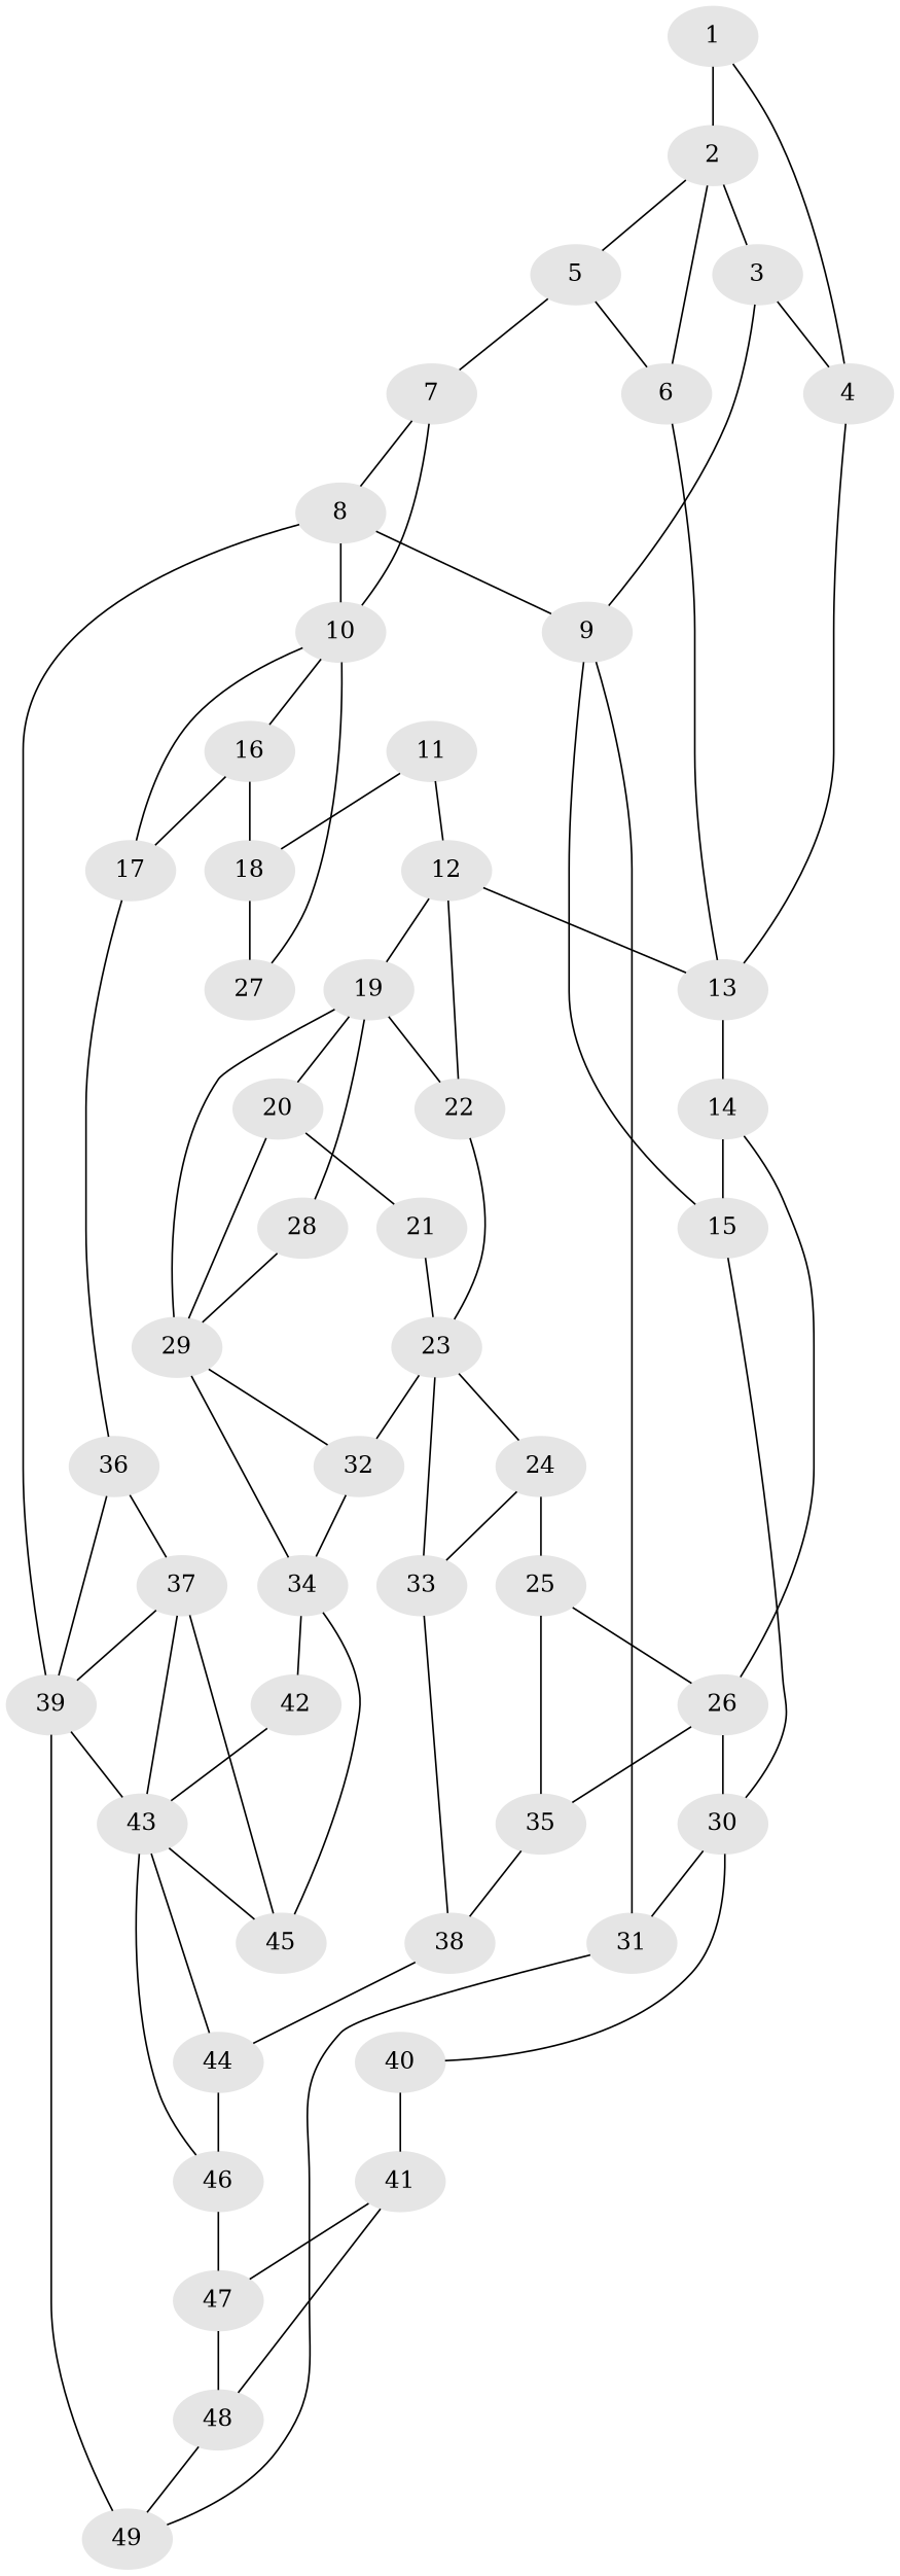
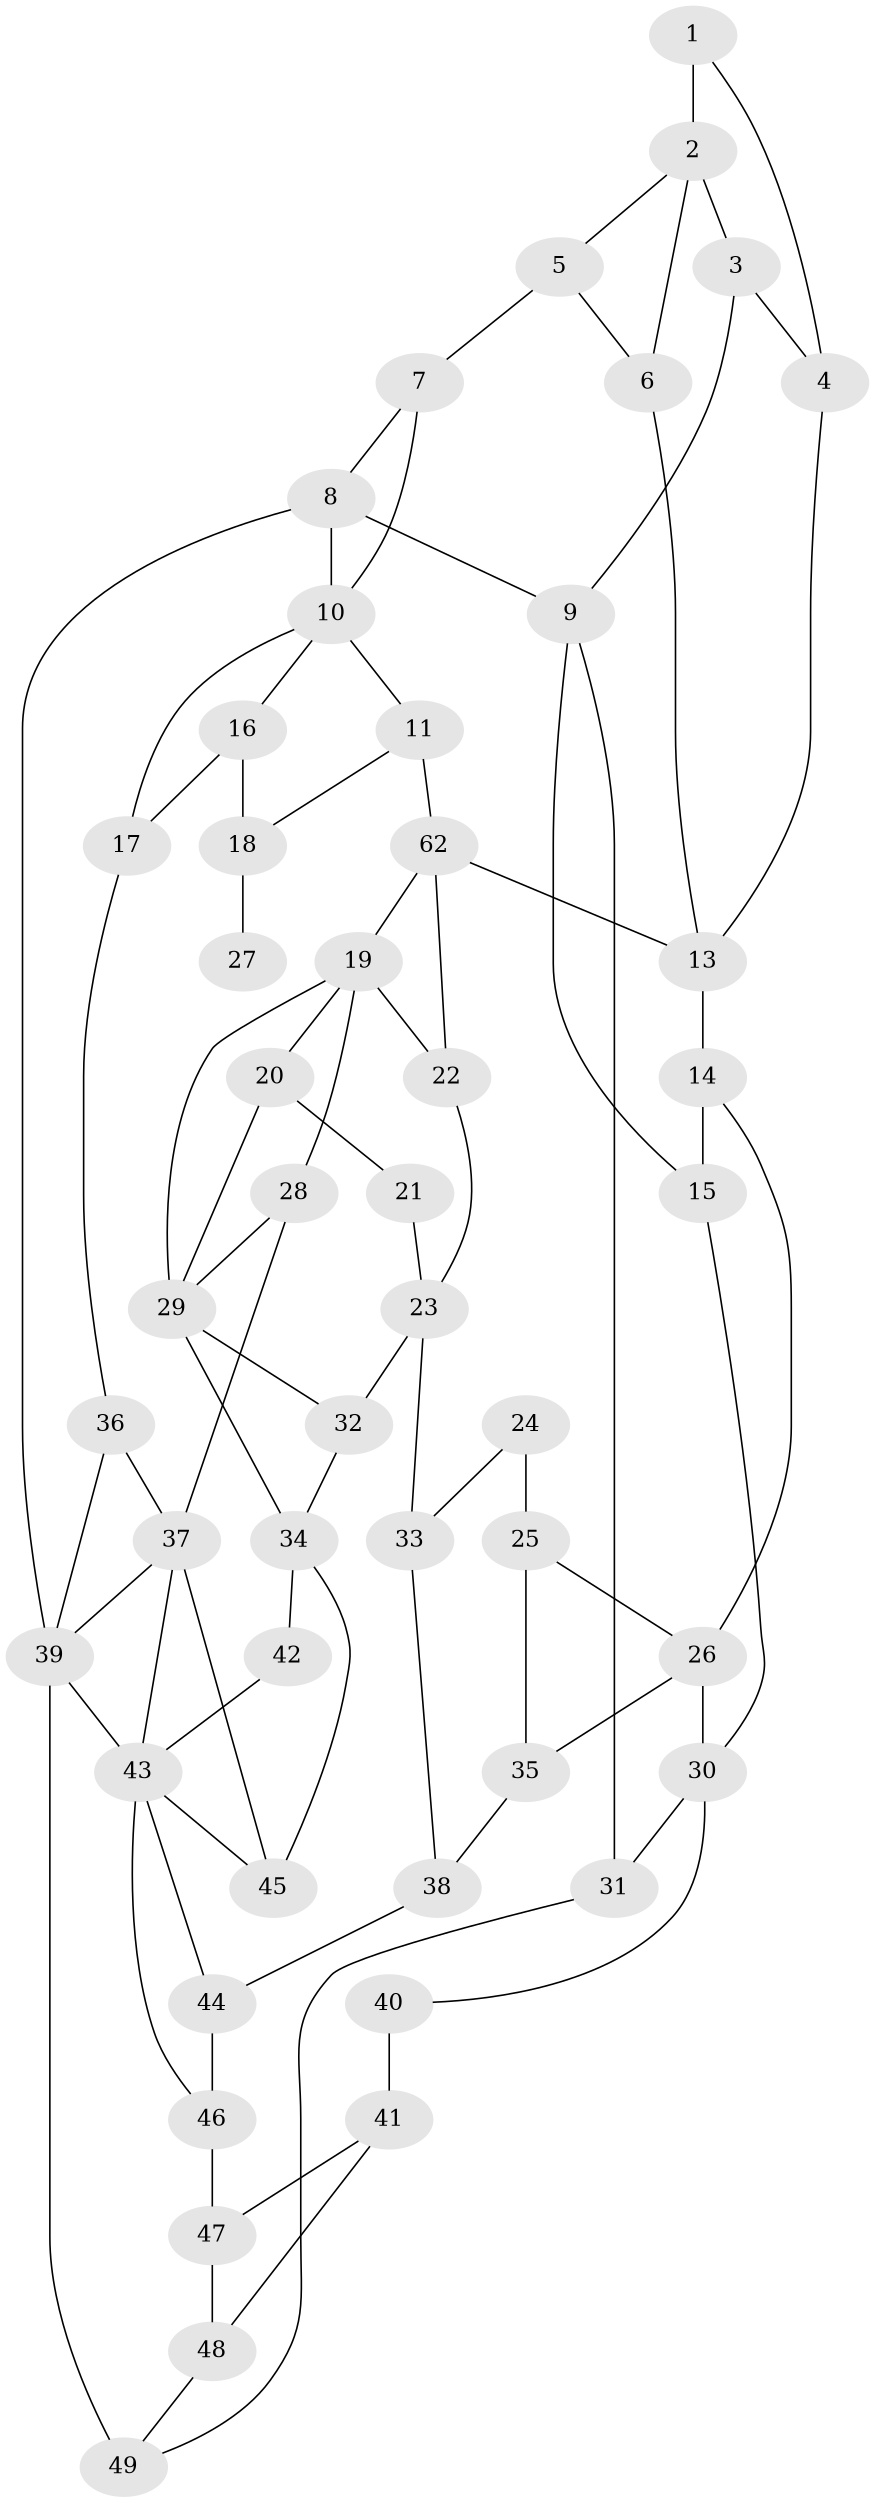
  graph {
    node [color=gray90 style=filled]
    edge [weight=1.0]
    1
    2
    4
    3
    5
    6
    13
    9
    7
    15
    31
    14
    8
    10
    39
    11
    16
    17
    49
    43
    30
-   12
+   12 [label=62]
    18
    36
    19
    22
    27
    20
    29
    28
    23
    26
    35
    40
    37
    21
    32
    34
    24
    33
    25
    38
    45
    42
    41
    47
    48
    44
    46
    1 -- 2 [weight=3.0]
    1 -- 4
    2 -- 3
    2 -- 5
    2 -- 6
    4 -- 13
    3 -- 4
    3 -- 9
    5 -- 6
    5 -- 7
    6 -- 13
    13 -- 14 [weight=2.0]
    9 -- 15
    9 -- 31
    7 -- 8
    7 -- 10
    15 -- 30
    31 -- 49
    14 -- 15
    14 -- 26 [weight=2.0]
    8 -- 9
    8 -- 10
    8 -- 39
-   10 -- 27 [weight=2.0]
+   10 -- 11 [weight=2.0]
    10 -- 16
    10 -- 17
    39 -- 49 [weight=2.0]
    39 -- 43
    11 -- 12 [weight=2.0]
    11 -- 18
    16 -- 17
    16 -- 18
    17 -- 36
    43 -- 45
    43 -- 44
    43 -- 46
    30 -- 31
    30 -- 40
    12 -- 13 [weight=2.0]
    12 -- 19
    12 -- 22
    18 -- 27
    36 -- 39
    36 -- 37
    19 -- 22
    19 -- 20
    19 -- 29
    19 -- 28 [weight=2.0]
    22 -- 23
    20 -- 29
    20 -- 21
    29 -- 32
    29 -- 34
    28 -- 29 [weight=2.0]
+   28 -- 37 [weight=2.0]
    23 -- 32 [weight=2.0]
-   23 -- 24
    23 -- 33
    26 -- 30 [weight=2.0]
    26 -- 35
    35 -- 38
    40 -- 41 [weight=2.0]
    37 -- 39
    37 -- 43
    37 -- 45
    21 -- 23
    32 -- 34 [weight=2.0]
    34 -- 45
    34 -- 42 [weight=2.0]
    24 -- 33
    24 -- 25
    33 -- 38
    25 -- 26
    25 -- 35
    38 -- 44
    42 -- 43
    41 -- 47
    41 -- 48
    47 -- 48
    48 -- 49
    44 -- 46
    46 -- 47
  }
